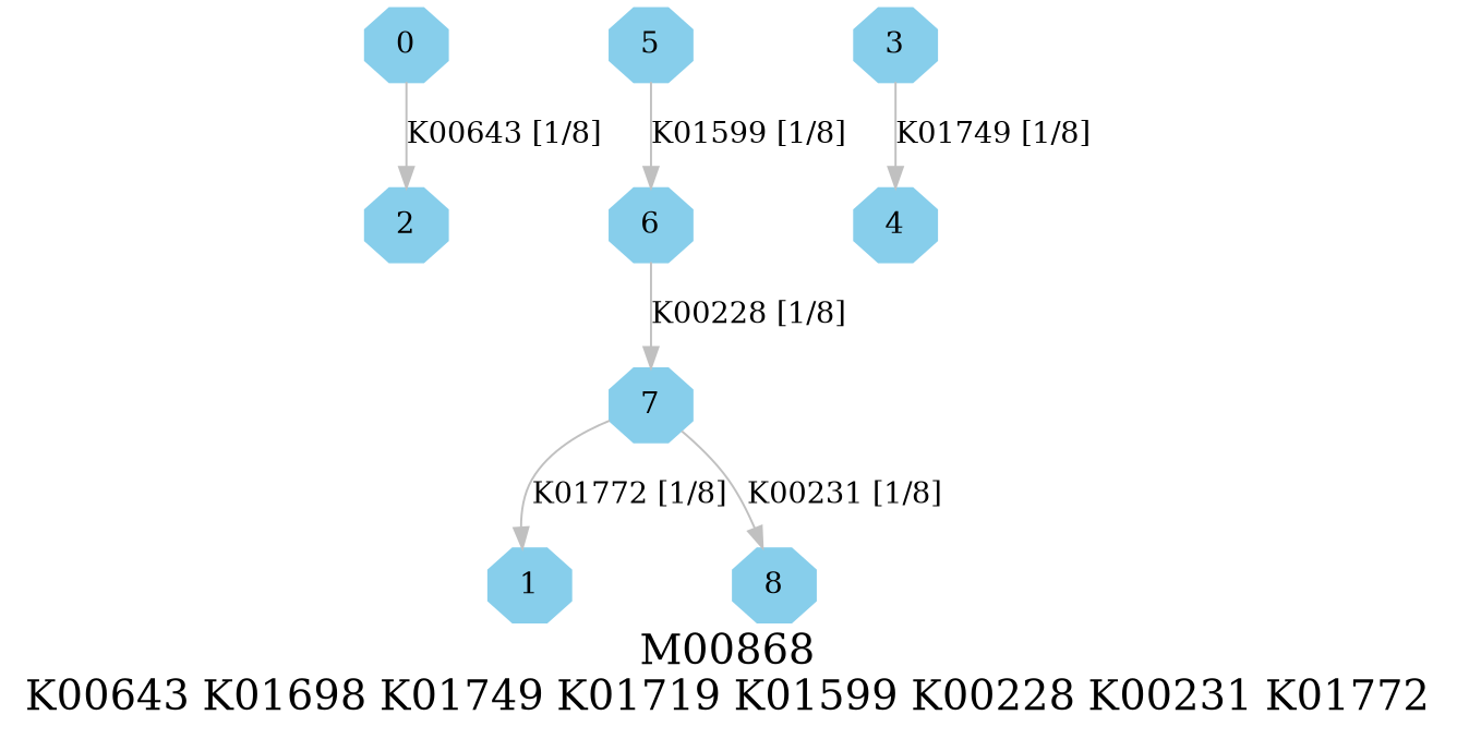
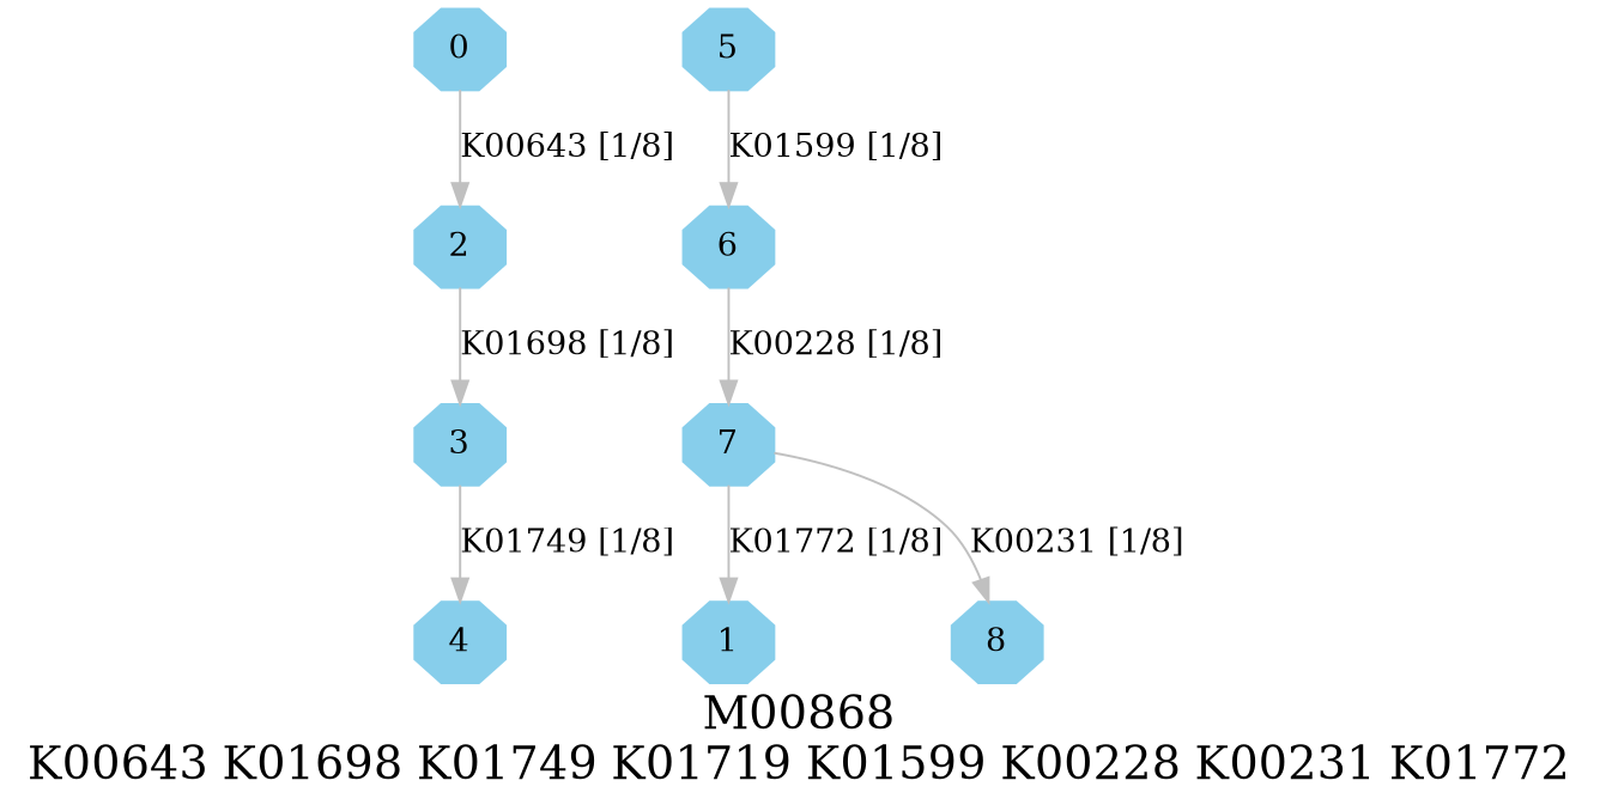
  digraph {
    fontsize=20
    label="M00868\nK00643 K01698 K01749 K01719 K01599 K00228 K00231 K01772"
    node [color=skyblue shape=octagon style=filled]
    edge [color=grey]
    0 [height=.3 width=.3]
    1 [height=.3 width=.3]
    2 [height=.3 width=.3]
    3 [height=.3 width=.3]
    4 [height=.3 width=.3]
    5 [height=.3 width=.3]
    6 [height=.3 width=.3]
    7 [height=.3 width=.3]
    8 [height=.3 width=.3]
    subgraph sub_1 {
      0
      1
      2
      3
      4
      5
      6
      7
      8
    }
    0 -> 2 [label="K00643 [1/8]"]
+   2 -> 3 [label="K01698 [1/8]"]
    3 -> 4 [label="K01749 [1/8]"]
    5 -> 6 [label="K01599 [1/8]"]
    6 -> 7 [label="K00228 [1/8]"]
    7 -> 1 [label="K01772 [1/8]"]
    7 -> 8 [label="K00231 [1/8]"]
  }
